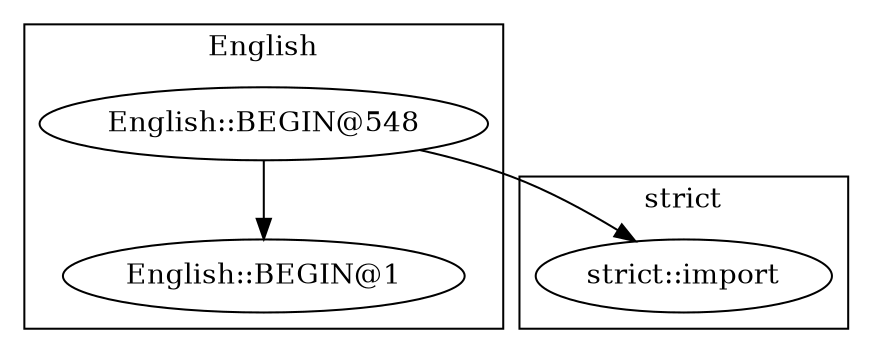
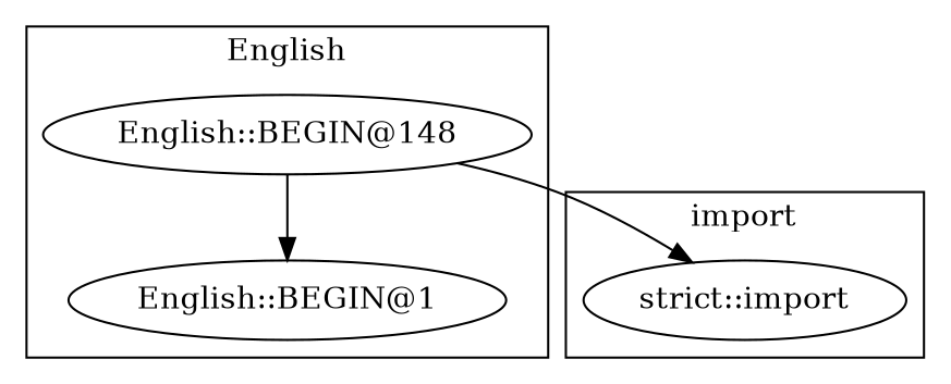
  digraph {
    "English::BEGIN@1"
-   "English::BEGIN@148" [label="English::BEGIN@548"]
+   "English::BEGIN@148"
    "strict::import"
    subgraph cluster_1 {
      label=English
      "English::BEGIN@1"
      "English::BEGIN@148"
    }
    subgraph cluster_2 {
-     label="strict"
+     label=import
      "strict::import"
    }
    "English::BEGIN@148" -> "English::BEGIN@1"
    "English::BEGIN@148" -> "strict::import"
  }
